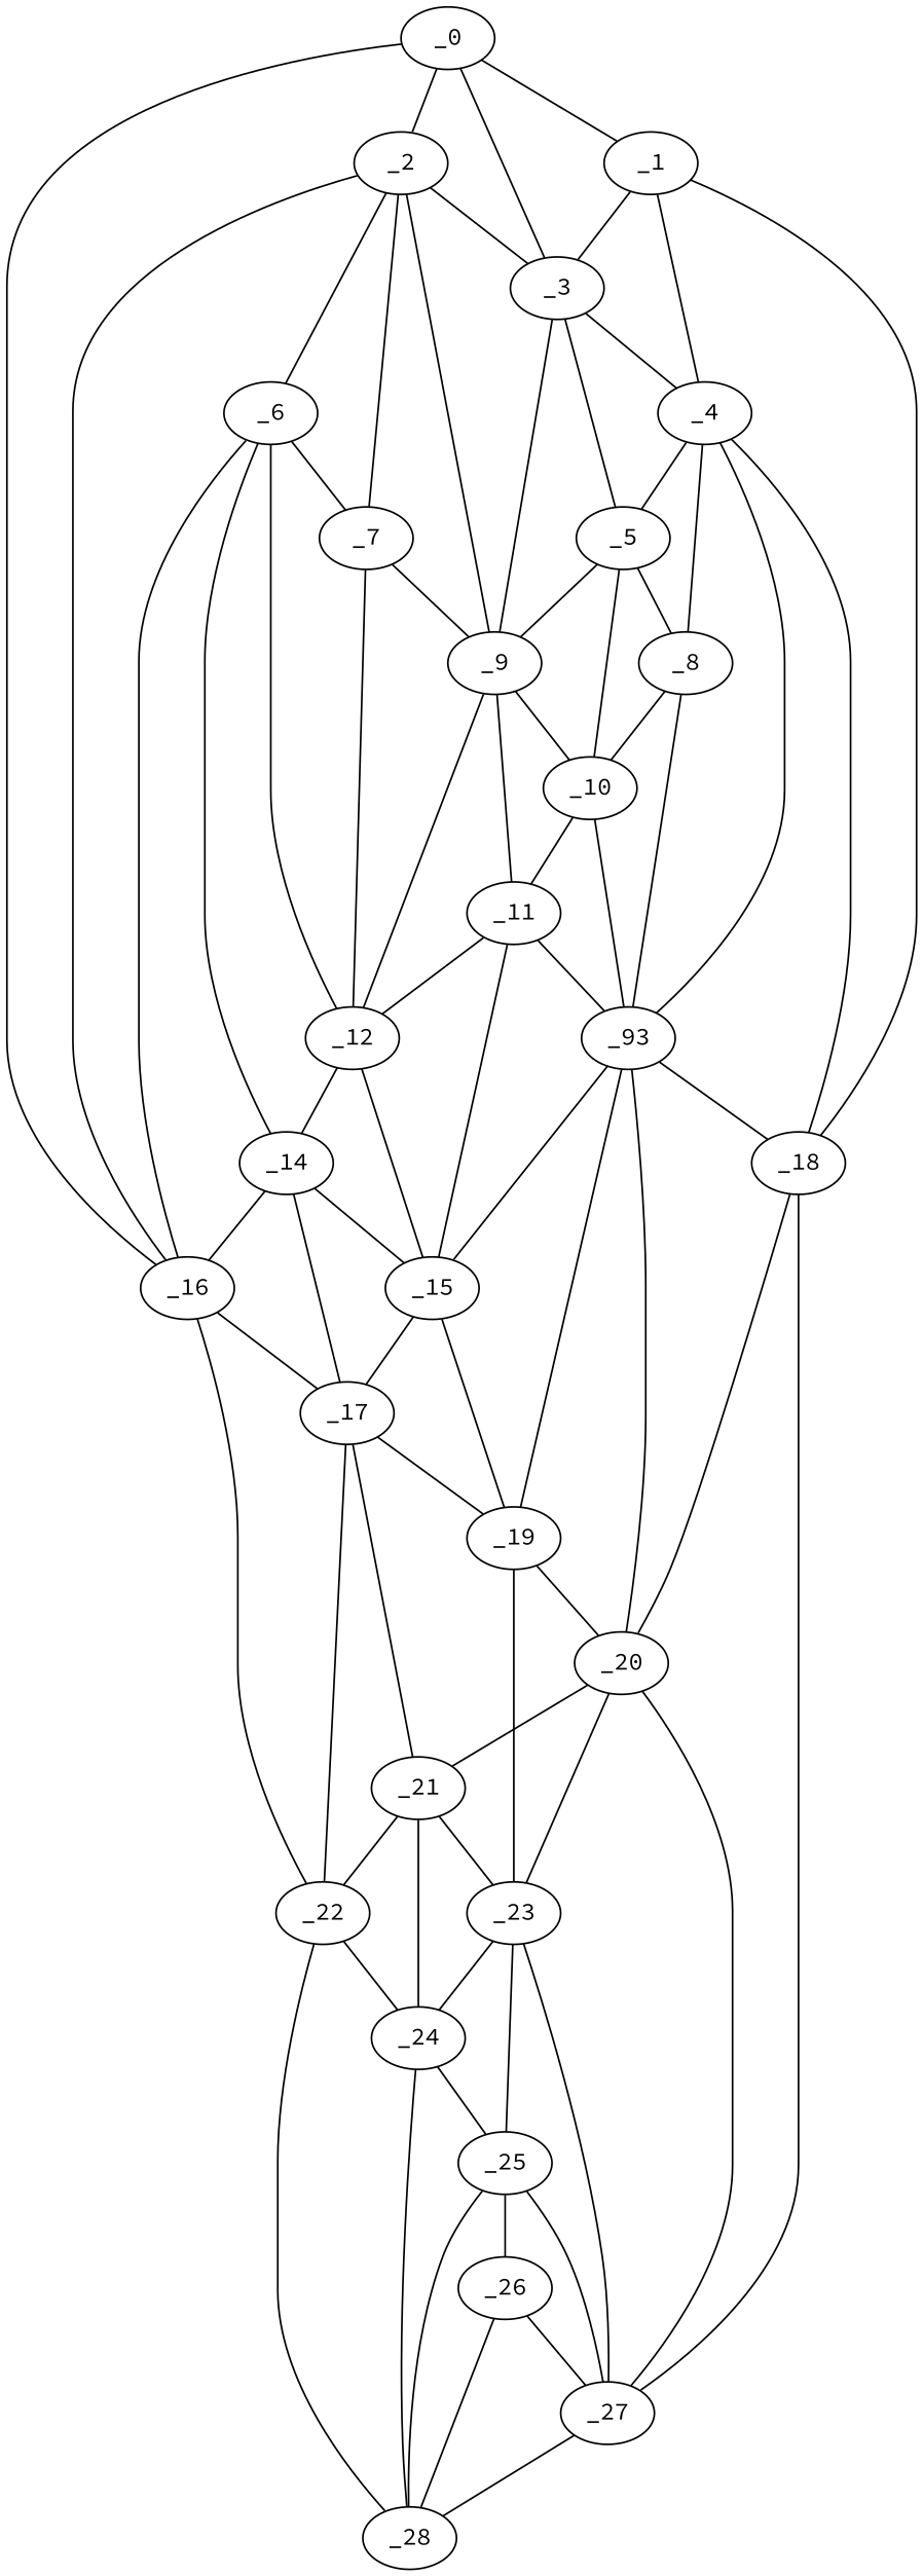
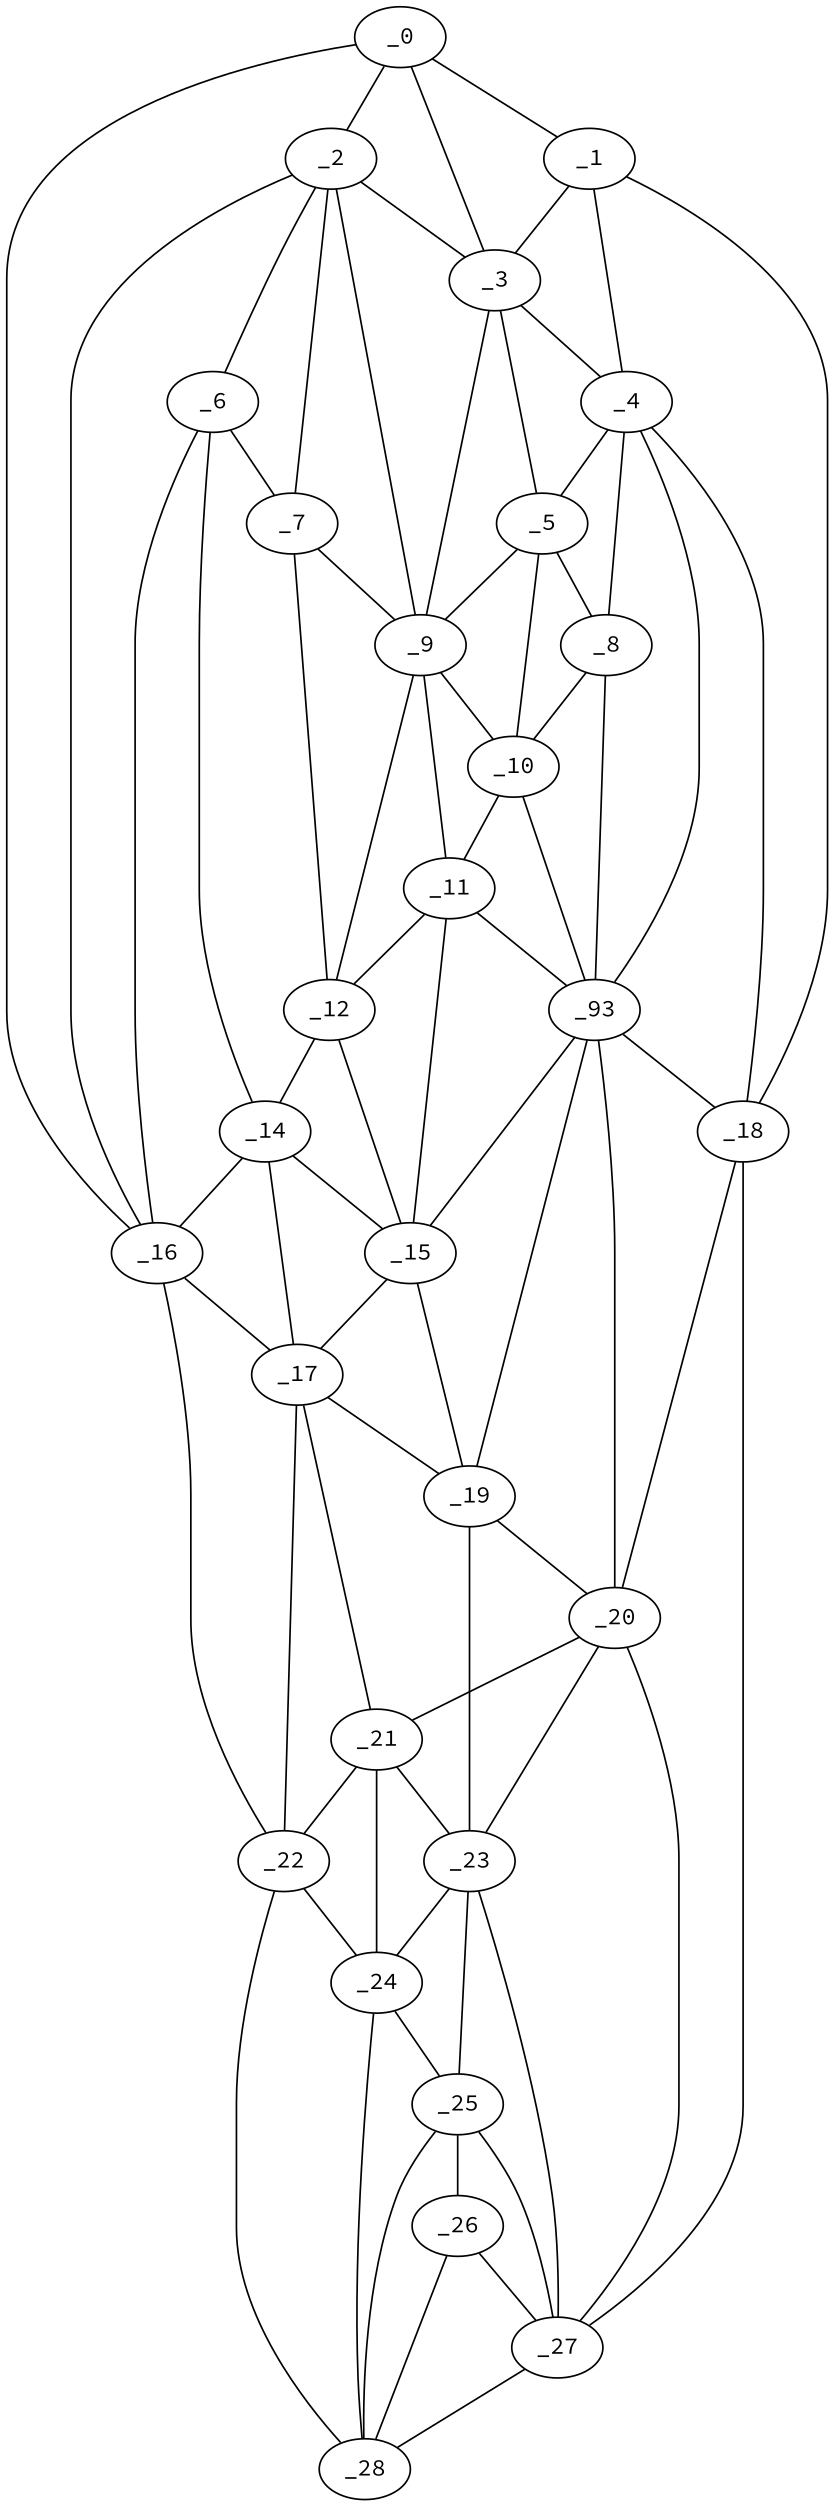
  graph {
    fontname="Source Code Pro"
    node [fontname="Source Code Pro" x=20 y=55]
    edge [fontname="Source Code Pro" valence=2]
    _0 [x=5 y=60]
    _1 [x=6 y=87]
    _2 [x=19]
    _3 [y=81]
    _16 [x=66 y=28]
    _4 [y=89]
    _18 [x=71 y=101]
    _6 [x=31 y=50]
    _7 [x=34]
    _9 [x=36 y=73]
    _5 [x=30 y=85]
    _17 [x=71 y=53]
    _22 [x=87 y=30]
    _8 [x=35 y=88]
    n15 [label=_93 x=53 y=93]
    _20 [x=77 y=95]
    _27 [x=125 y=64]
    _12 [x=46 y=59]
    _14 [x=62 y=51]
    _10 [x=37 y=84]
    _11 [x=40 y=77]
    _19 [x=76 y=74]
    _21 [x=81 y=54]
    _24 [x=99 y=33]
    _28 [x=126 y=38]
    _15 [x=63 y=66]
    _23 [x=88 y=66]
    _25 [x=112 y=37]
    _26 [x=123 y=43]
    _0 -- _1 [valence=1]
    _0 -- _2 [valence=1]
    _0 -- _3
    _0 -- _16 [valence=1]
    _1 -- _3 [valence=1]
    _1 -- _4
    _1 -- _18 [valence=1]
    _2 -- _3
    _2 -- _16
    _2 -- _6
    _2 -- _7 [valence=1]
    _2 -- _9
    _3 -- _4
    _3 -- _9
    _3 -- _5 [valence=1]
    _16 -- _17 [valence=1]
    _16 -- _22 [valence=1]
    _4 -- _18 [valence=1]
    _4 -- _5 [valence=1]
    _4 -- _8
    _4 -- n15
    _18 -- _20
    _18 -- _27 [valence=1]
    _6 -- _16 [valence=1]
    _6 -- _7
-   _6 -- _12
    _6 -- _14
    _7 -- _9
    _7 -- _12 [valence=1]
    _9 -- _12
    _9 -- _10
    _9 -- _11 [valence=1]
    _5 -- _9
    _5 -- _8
    _5 -- _10 [valence=1]
    _17 -- _22
    _17 -- _19
    _17 -- _21
    _22 -- _24
    _22 -- _28 [valence=1]
    _8 -- n15 [valence=1]
    _8 -- _10 [valence=1]
    n15 -- _18 [valence=1]
    n15 -- _20 [valence=1]
    n15 -- _19 [valence=1]
    n15 -- _15 [valence=1]
    _20 -- _27 [valence=1]
    _20 -- _21 [valence=1]
    _20 -- _23 [valence=1]
    _27 -- _28 [valence=1]
    _12 -- _14 [valence=1]
    _12 -- _15
    _14 -- _16
    _14 -- _17
    _14 -- _15
    _10 -- n15 [valence=1]
    _10 -- _11
    _11 -- n15
    _11 -- _12
    _11 -- _15
    _19 -- _20
    _19 -- _23
    _21 -- _22 [valence=1]
    _21 -- _24 [valence=1]
    _21 -- _23
    _24 -- _28
    _24 -- _25
    _15 -- _17 [valence=1]
    _15 -- _19
    _23 -- _27 [valence=1]
    _23 -- _24
    _23 -- _25
    _25 -- _27
    _25 -- _28 [valence=1]
    _25 -- _26
    _26 -- _27 [valence=1]
    _26 -- _28
  }
